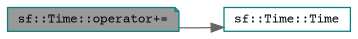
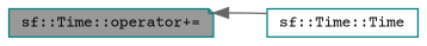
  digraph {
    rankdir=LR
    fontname="Courier Prime"
    node [color=teal fontname="Courier Prime" fontsize=10 style=filled]
    n1 [fillcolor=grey60 fontcolor=black height=0.2 label="sf::Time::operator+=" shape=note width=0.4]
    n2 [fillcolor=white height=0.2 label="sf::Time::Time" shape=box width=0.4]
-   n1 -> n2 [color=gray40 fontname="Courier Prime" fontsize=10 labelfontname=Helvetica labelfontsize=10 style=solid]
+   n2 -> n1 [color=gray40 fontname="Courier Prime" fontsize=10 labelfontname=Helvetica labelfontsize=10 style=solid]
  }
